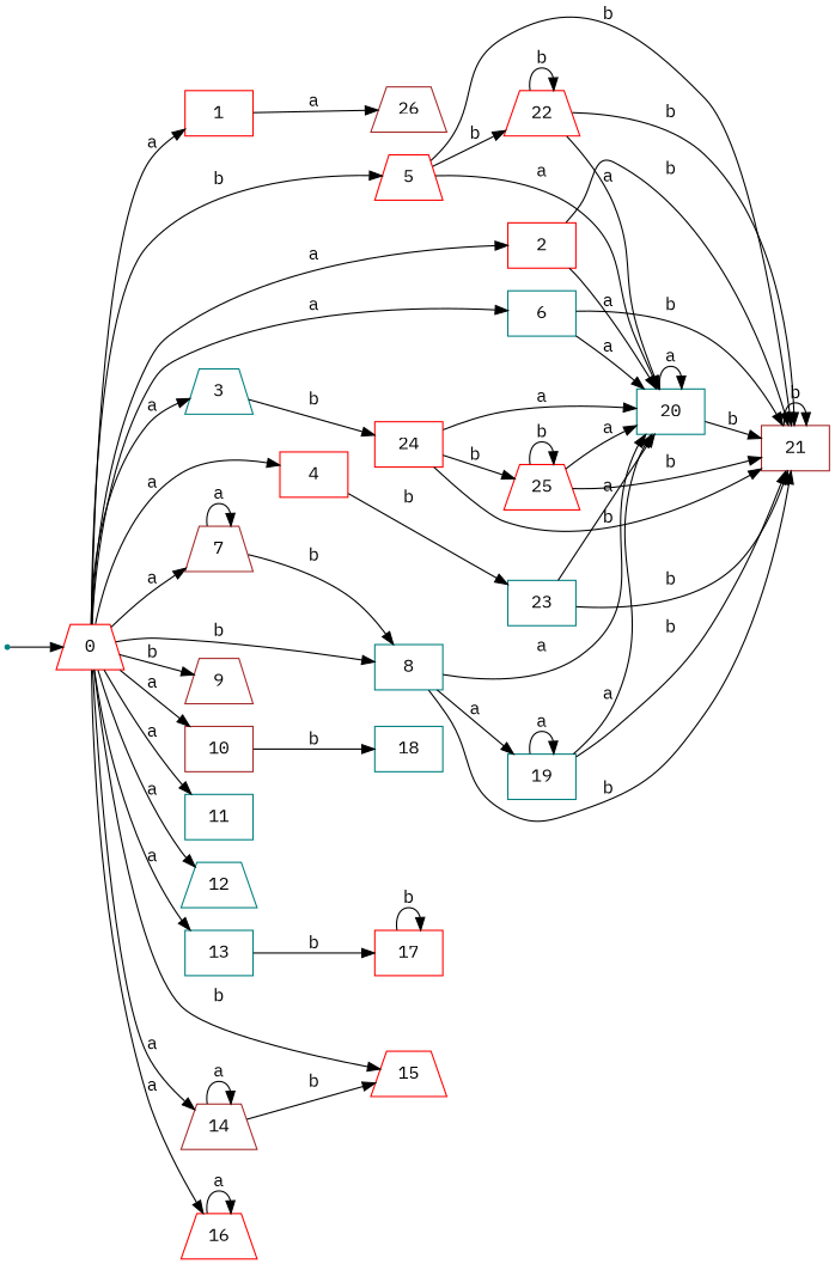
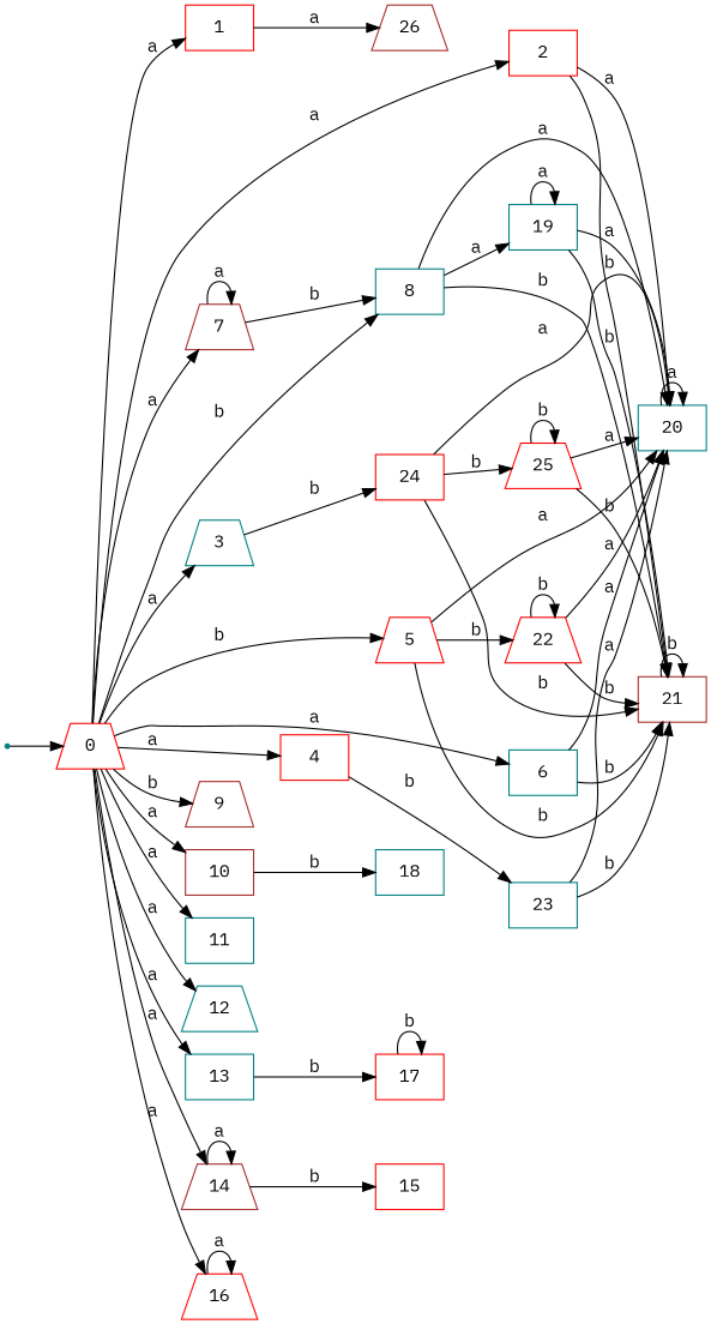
  digraph {
    fontname="IBM Plex Mono"
    rankdir=LR
    node [color=teal fontname="IBM Plex Mono" shape=box]
    edge [fontname="IBM Plex Mono"]
    dummy0 [shape=point]
    0 [color=red shape=trapezium]
    1 [color=red]
    2 [color=red]
    3 [shape=trapezium]
    4 [color=red]
    5 [color=red shape=trapezium]
    6
    7 [color=brown shape=trapezium]
    8
    9 [color=brown shape=trapezium]
    10 [color=brown]
    11
    12 [shape=trapezium]
    13
    14 [color=brown shape=trapezium]
-   15 [color=red shape=trapezium]
+   15 [color=red]
    16 [color=red shape=trapezium]
    26 [color=brown shape=trapezium]
    20
    21 [color=brown]
    24 [color=red]
    23
    22 [color=red shape=trapezium]
    19
    18
    17 [color=red]
    25 [color=red shape=trapezium]
    dummy0 -> 0
    0 -> 1 [label=a]
    0 -> 2 [label=a]
    0 -> 3 [label=a]
    0 -> 4 [label=a]
    0 -> 5 [label=b]
    0 -> 6 [label=a]
    0 -> 7 [label=a]
    0 -> 8 [label=b]
    0 -> 9 [label=b]
    0 -> 10 [label=a]
    0 -> 11 [label=a]
    0 -> 12 [label=a]
    0 -> 13 [label=a]
    0 -> 14 [label=a]
-   0 -> 15 [label=b]
    0 -> 16 [label=a]
    1 -> 26 [label=a]
    2 -> 20 [label=a]
    2 -> 21 [label=b]
    3 -> 24 [label=b]
    4 -> 23 [label=b]
    5 -> 20 [label=a]
    5 -> 21 [label=b]
    5 -> 22 [label=b]
    6 -> 20 [label=a]
    6 -> 21 [label=b]
    7 -> 7 [label=a]
    7 -> 8 [label=b]
    8 -> 20 [label=a]
    8 -> 21 [label=b]
    8 -> 19 [label=a]
    10 -> 18 [label=b]
    13 -> 17 [label=b]
    14 -> 14 [label=a]
    14 -> 15 [label=b]
    16 -> 16 [label=a]
    20 -> 20 [label=a]
-   20 -> 21 [label=b]
    21 -> 21 [label=b]
    24 -> 20 [label=a]
    24 -> 21 [label=b]
    24 -> 25 [label=b]
    23 -> 20 [label=a]
    23 -> 21 [label=b]
    22 -> 20 [label=a]
    22 -> 21 [label=b]
    22 -> 22 [label=b]
    19 -> 20 [label=a]
    19 -> 21 [label=b]
    19 -> 19 [label=a]
    17 -> 17 [label=b]
    25 -> 20 [label=a]
    25 -> 21 [label=b]
    25 -> 25 [label=b]
  }
